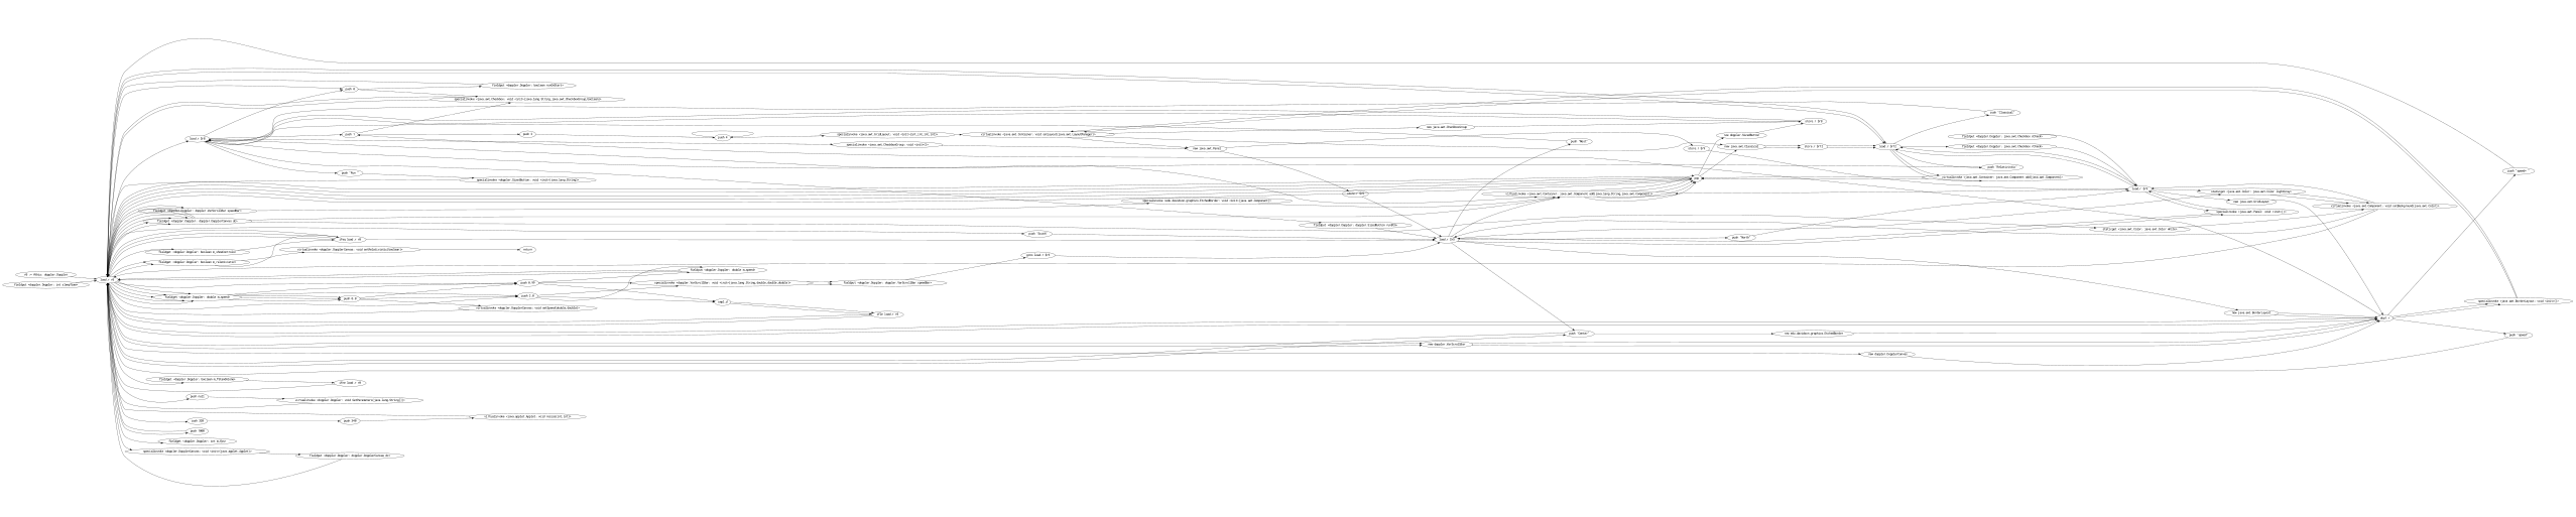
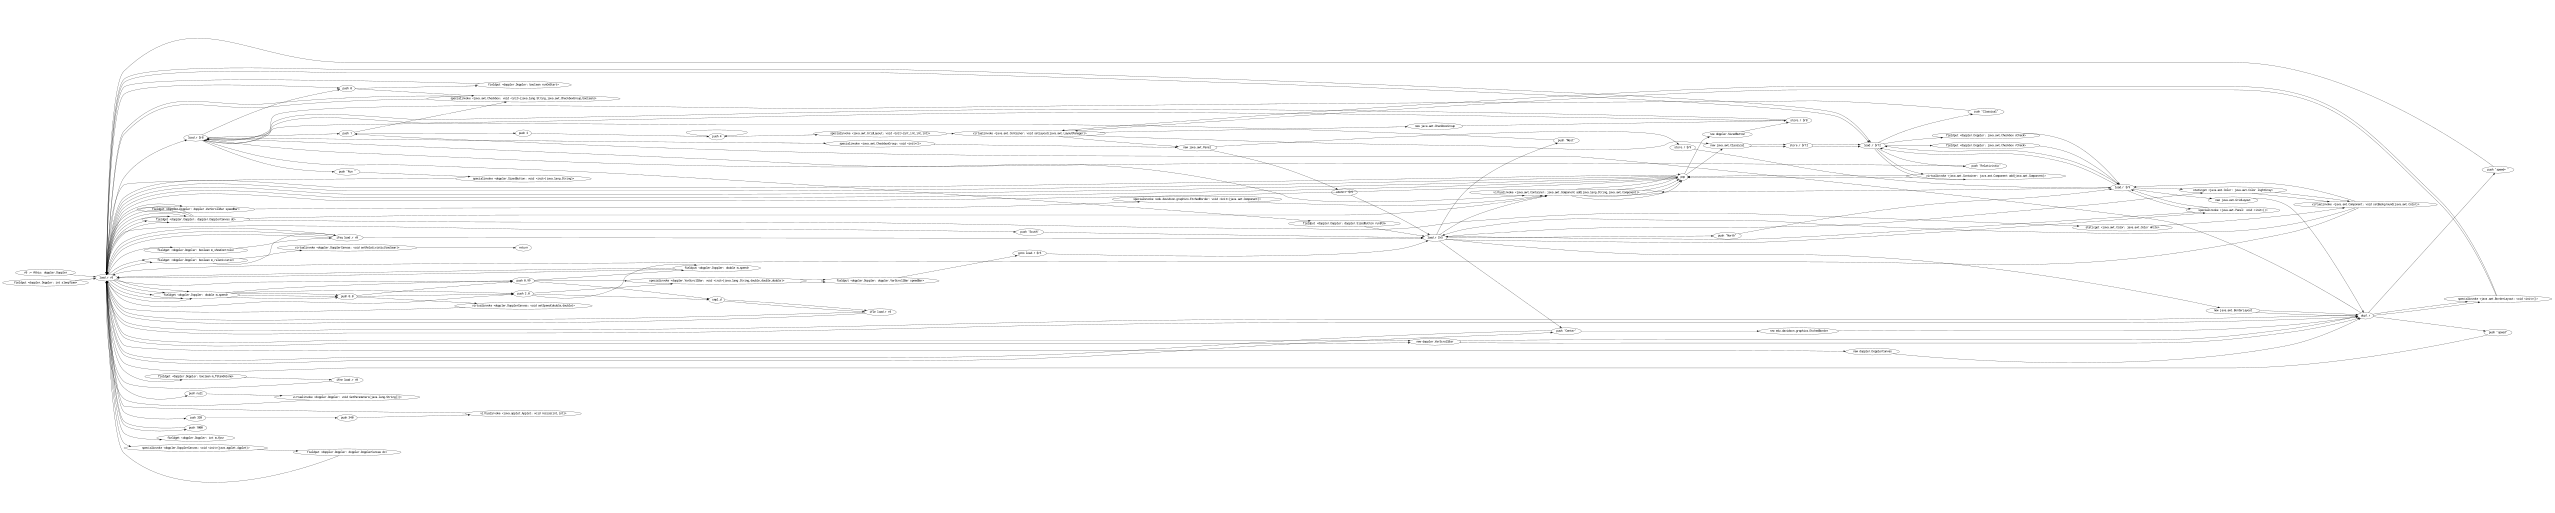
  digraph {
    fontname="Roboto Mono"
    rankdir=LR
    node [fontname="Roboto Mono"]
    edge [fontname="Roboto Mono"]
    "r0 := @this: doppler.Doppler"
    "load.r r0"
    "push 0"
    "fieldget <doppler.Doppler: boolean m_fStandAlone>"
    "push null"
    "push 320"
    "push 1000"
    "fieldget <doppler.Doppler: int m_fps>"
    "load.r $r8"
    "load.r $r12"
    "fieldget <doppler.Doppler: boolean m_relativistic>"
    "fieldget <doppler.Doppler: double m_speed>"
    "push 0.99"
    "new doppler.VarScrollBar"
    "push \"Center\""
    "fieldget <doppler.Doppler: doppler.VarScrollBar speedBar>"
    "fieldget <doppler.Doppler: boolean m_showControls>"
    "push \"South\""
    "new doppler.DopplerCanvas"
    "specialinvoke <doppler.DopplerCanvas: void <init>(java.applet.Applet)>"
    "fieldget <doppler.Doppler: doppler.DopplerCanvas dc>"
    "push 2.0"
    "fieldput <doppler.Doppler: boolean runOnStart>"
    "specialinvoke <java.awt.Checkbox: void <init>(java.lang.String,java.awt.CheckboxGroup,boolean)>"
    "ifne load.r r0"
    "virtualinvoke <doppler.Doppler: void GetParameters(java.lang.String[])>"
    "push 340"
    "new java.awt.BorderLayout"
    "dup1.r"
    "push 1"
    "virtualinvoke <java.awt.Container: java.awt.Component add(java.lang.String,java.awt.Component)>"
    "specialinvoke <java.awt.CheckboxGroup: void <init>()>"
    "push \"Run \""
    "fieldput <doppler.Doppler: doppler.SizedButton runBtn>"
    "push \"Classical\""
    "fieldput <doppler.Doppler: java.awt.Checkbox cCheck>"
    "virtualinvoke <java.awt.Container: java.awt.Component add(java.awt.Component)>"
    "push \"Relativistic\""
    "fieldput <doppler.Doppler: java.awt.Checkbox rCheck>"
    "ifeq load.r r0"
    "virtualinvoke <doppler.DopplerCanvas: void setRelativistic(boolean)>"
    "push 0.0"
    "cmpl.d"
    "fieldput <doppler.Doppler: double m_speed>"
    "specialinvoke <doppler.VarScrollBar: void <init>(java.lang.String,double,double,double)>"
    "new edu.davidson.graphics.EtchedBorder"
    "specialinvoke <edu.davidson.graphics.EtchedBorder: void <init>(java.awt.Component)>"
    "load.r $r5"
    "fieldput <doppler.Doppler: doppler.DopplerCanvas dc>"
    "staticget <java.awt.Color: java.awt.Color white>"
    "virtualinvoke <java.applet.Applet: void resize(int,int)>"
    "fieldput <doppler.Doppler: int sleepTime>"
    "specialinvoke <java.awt.BorderLayout: void <init>()>"
    "push \"speed= \""
    "push \"speed\""
    "virtualinvoke <java.awt.Container: void setLayout(java.awt.LayoutManager)>"
    "push 2"
    "new java.awt.Panel"
    "new java.awt.CheckboxGroup"
    n60 [label="new java.awt.Classical"]
    "store.r $r5"
    "store.r $r9"
    "store.r $r8"
    "store.r $r12"
    "load.r $r9"
    "specialinvoke <java.awt.Panel: void <init>()>"
    "staticget <java.awt.Color: java.awt.Color lightGray>"
    "push \"North\""
    "push \"West\""
    "virtualinvoke <java.awt.Component: void setBackground(java.awt.Color)>"
    pop
    "new java.awt.GridLayout"
    "specialinvoke <doppler.SizedButton: void <init>(java.lang.String)>"
    "push 4"
    "specialinvoke <java.awt.GridLayout: void <init>(int,int,int,int)>"
    "new doppler.SizedButton"
    return
    "virtualinvoke <doppler.DopplerCanvas: void setSpeed(double,double)>"
    "ifle load.r r0"
    "fieldput <doppler.Doppler: doppler.VarScrollBar speedBar>"
    "goto load.r $r5"
    "r0 := @this: doppler.Doppler" -> "load.r r0"
    "load.r r0" -> "push 0"
    "load.r r0" -> "fieldget <doppler.Doppler: boolean m_fStandAlone>"
    "load.r r0" -> "push null"
    "load.r r0" -> "push 320"
    "load.r r0" -> "push 1000"
    "load.r r0" -> "fieldget <doppler.Doppler: int m_fps>"
    "load.r r0" -> "load.r $r8"
    "load.r r0" -> "load.r $r12"
    "load.r r0" -> "load.r $r12"
    "load.r r0" -> "fieldget <doppler.Doppler: boolean m_relativistic>"
    "load.r r0" -> "fieldget <doppler.Doppler: boolean m_relativistic>"
    "load.r r0" -> "fieldget <doppler.Doppler: double m_speed>"
    "load.r r0" -> "fieldget <doppler.Doppler: double m_speed>"
    "load.r r0" -> "fieldget <doppler.Doppler: double m_speed>"
    "load.r r0" -> "fieldget <doppler.Doppler: double m_speed>"
    "load.r r0" -> "fieldget <doppler.Doppler: double m_speed>"
    "load.r r0" -> "push 0.99"
    "load.r r0" -> "new doppler.VarScrollBar"
    "load.r r0" -> "new doppler.VarScrollBar"
    "load.r r0" -> "push \"Center\""
    "load.r r0" -> "fieldget <doppler.Doppler: doppler.VarScrollBar speedBar>"
    "load.r r0" -> "fieldget <doppler.Doppler: boolean m_showControls>"
    "load.r r0" -> "push \"South\""
    "load.r r0" -> "new doppler.DopplerCanvas"
    "load.r r0" -> "specialinvoke <doppler.DopplerCanvas: void <init>(java.applet.Applet)>"
    "load.r r0" -> "fieldget <doppler.Doppler: doppler.DopplerCanvas dc>"
    "load.r r0" -> "fieldget <doppler.Doppler: doppler.DopplerCanvas dc>"
    "load.r r0" -> "fieldget <doppler.Doppler: doppler.DopplerCanvas dc>"
    "load.r r0" -> "fieldget <doppler.Doppler: doppler.DopplerCanvas dc>"
    "load.r r0" -> "push 2.0"
    "push 0" -> "fieldput <doppler.Doppler: boolean runOnStart>"
    "push 0" -> "specialinvoke <java.awt.Checkbox: void <init>(java.lang.String,java.awt.CheckboxGroup,boolean)>"
    "fieldget <doppler.Doppler: boolean m_fStandAlone>" -> "ifne load.r r0"
    "push null" -> "virtualinvoke <doppler.Doppler: void GetParameters(java.lang.String[])>"
    "push 320" -> "push 340"
    "push 1000" -> "load.r r0"
    "load.r $r8" -> "push 0"
    "load.r $r8" -> "push 1"
    "load.r $r8" -> "virtualinvoke <java.awt.Container: java.awt.Component add(java.lang.String,java.awt.Component)>"
    "load.r $r8" -> "specialinvoke <java.awt.CheckboxGroup: void <init>()>"
    "load.r $r8" -> "push \"Run \""
    "load.r $r8" -> "fieldput <doppler.Doppler: doppler.SizedButton runBtn>"
    "load.r $r12" -> "push \"Classical\""
+   "load.r $r12" -> "fieldput <doppler.Doppler: java.awt.Checkbox cCheck>"
    "load.r $r12" -> "virtualinvoke <java.awt.Container: java.awt.Component add(java.awt.Component)>"
    "load.r $r12" -> "virtualinvoke <java.awt.Container: java.awt.Component add(java.awt.Component)>"
    "load.r $r12" -> "push \"Relativistic\""
    "load.r $r12" -> "fieldput <doppler.Doppler: java.awt.Checkbox rCheck>"
    "fieldget <doppler.Doppler: boolean m_relativistic>" -> "ifeq load.r r0"
    "fieldget <doppler.Doppler: boolean m_relativistic>" -> "virtualinvoke <doppler.DopplerCanvas: void setRelativistic(boolean)>"
    "fieldget <doppler.Doppler: double m_speed>" -> "push 0.99"
    "fieldget <doppler.Doppler: double m_speed>" -> "push 2.0"
    "fieldget <doppler.Doppler: double m_speed>" -> "push 0.0"
    "fieldget <doppler.Doppler: double m_speed>" -> "push 0.0"
    "fieldget <doppler.Doppler: double m_speed>" -> "push 0.0"
    "push 0.99" -> "cmpl.d"
    "push 0.99" -> "fieldput <doppler.Doppler: double m_speed>"
    "push 0.99" -> "specialinvoke <doppler.VarScrollBar: void <init>(java.lang.String,double,double,double)>"
    "new doppler.VarScrollBar" -> "dup1.r"
    "new doppler.VarScrollBar" -> "dup1.r"
    "push \"Center\"" -> "load.r r0"
    "push \"Center\"" -> "new edu.davidson.graphics.EtchedBorder"
    "fieldget <doppler.Doppler: doppler.VarScrollBar speedBar>" -> "specialinvoke <edu.davidson.graphics.EtchedBorder: void <init>(java.awt.Component)>"
    "fieldget <doppler.Doppler: boolean m_showControls>" -> "ifeq load.r r0"
    "push \"South\"" -> "load.r $r5"
    "new doppler.DopplerCanvas" -> "dup1.r"
    "specialinvoke <doppler.DopplerCanvas: void <init>(java.applet.Applet)>" -> "fieldput <doppler.Doppler: doppler.DopplerCanvas dc>"
    "fieldget <doppler.Doppler: doppler.DopplerCanvas dc>" -> "load.r r0"
    "fieldget <doppler.Doppler: doppler.DopplerCanvas dc>" -> "load.r r0"
    "fieldget <doppler.Doppler: doppler.DopplerCanvas dc>" -> "virtualinvoke <java.awt.Container: java.awt.Component add(java.lang.String,java.awt.Component)>"
    "fieldget <doppler.Doppler: doppler.DopplerCanvas dc>" -> "staticget <java.awt.Color: java.awt.Color white>"
    "push 2.0" -> "cmpl.d"
    "push 2.0" -> "fieldput <doppler.Doppler: double m_speed>"
    "push 2.0" -> "specialinvoke <doppler.VarScrollBar: void <init>(java.lang.String,double,double,double)>"
    "fieldput <doppler.Doppler: boolean runOnStart>" -> "load.r r0"
    "specialinvoke <java.awt.Checkbox: void <init>(java.lang.String,java.awt.CheckboxGroup,boolean)>" -> "load.r r0"
    "specialinvoke <java.awt.Checkbox: void <init>(java.lang.String,java.awt.CheckboxGroup,boolean)>" -> "load.r r0"
    "ifne load.r r0" -> "load.r r0"
    "virtualinvoke <doppler.Doppler: void GetParameters(java.lang.String[])>" -> "load.r r0"
    "push 340" -> "virtualinvoke <java.applet.Applet: void resize(int,int)>"
    "new java.awt.BorderLayout" -> "dup1.r"
    "new java.awt.BorderLayout" -> "dup1.r"
    "dup1.r" -> "load.r r0"
    "dup1.r" -> "load.r r0"
    "dup1.r" -> "push 1"
    "dup1.r" -> "specialinvoke <java.awt.BorderLayout: void <init>()>"
    "dup1.r" -> "specialinvoke <java.awt.BorderLayout: void <init>()>"
    "dup1.r" -> "push \"speed= \""
    "dup1.r" -> "push \"speed\""
    "push 1" -> "specialinvoke <java.awt.Checkbox: void <init>(java.lang.String,java.awt.CheckboxGroup,boolean)>"
    "push 1" -> "push 2"
    "virtualinvoke <java.awt.Container: java.awt.Component add(java.lang.String,java.awt.Component)>" -> pop
    "virtualinvoke <java.awt.Container: java.awt.Component add(java.lang.String,java.awt.Component)>" -> pop
    "virtualinvoke <java.awt.Container: java.awt.Component add(java.lang.String,java.awt.Component)>" -> pop
    "virtualinvoke <java.awt.Container: java.awt.Component add(java.lang.String,java.awt.Component)>" -> pop
    "virtualinvoke <java.awt.Container: java.awt.Component add(java.lang.String,java.awt.Component)>" -> pop
    "specialinvoke <java.awt.CheckboxGroup: void <init>()>" -> "new java.awt.Panel"
    "push \"Run \"" -> "specialinvoke <doppler.SizedButton: void <init>(java.lang.String)>"
    "fieldput <doppler.Doppler: doppler.SizedButton runBtn>" -> "load.r $r5"
    "push \"Classical\"" -> "load.r $r8"
    "fieldput <doppler.Doppler: java.awt.Checkbox cCheck>" -> "load.r $r9"
    "virtualinvoke <java.awt.Container: java.awt.Component add(java.awt.Component)>" -> pop
    "virtualinvoke <java.awt.Container: java.awt.Component add(java.awt.Component)>" -> pop
    "push \"Relativistic\"" -> "load.r $r8"
    "fieldput <doppler.Doppler: java.awt.Checkbox rCheck>" -> "load.r $r9"
    "ifeq load.r r0" -> "load.r r0"
    "ifeq load.r r0" -> "load.r r0"
    "ifeq load.r r0" -> "load.r r0"
    "ifeq load.r r0" -> "load.r $r5"
    "virtualinvoke <doppler.DopplerCanvas: void setRelativistic(boolean)>" -> return
    "push 0.0" -> "push 0.99"
    "push 0.0" -> "push 2.0"
    "push 0.0" -> "virtualinvoke <doppler.DopplerCanvas: void setSpeed(double,double)>"
    "cmpl.d" -> "ifle load.r r0"
    "cmpl.d" -> "ifle load.r r0"
    "fieldput <doppler.Doppler: double m_speed>" -> "load.r r0"
    "fieldput <doppler.Doppler: double m_speed>" -> "load.r r0"
    "specialinvoke <doppler.VarScrollBar: void <init>(java.lang.String,double,double,double)>" -> "fieldput <doppler.Doppler: doppler.VarScrollBar speedBar>"
    "specialinvoke <doppler.VarScrollBar: void <init>(java.lang.String,double,double,double)>" -> "fieldput <doppler.Doppler: doppler.VarScrollBar speedBar>"
    "new edu.davidson.graphics.EtchedBorder" -> "dup1.r"
    "specialinvoke <edu.davidson.graphics.EtchedBorder: void <init>(java.awt.Component)>" -> "virtualinvoke <java.awt.Container: java.awt.Component add(java.lang.String,java.awt.Component)>"
    "load.r $r5" -> "push \"Center\""
    "load.r $r5" -> "new java.awt.BorderLayout"
    "load.r $r5" -> "virtualinvoke <java.awt.Container: java.awt.Component add(java.lang.String,java.awt.Component)>"
    "load.r $r5" -> "specialinvoke <java.awt.Panel: void <init>()>"
    "load.r $r5" -> "staticget <java.awt.Color: java.awt.Color lightGray>"
    "load.r $r5" -> "push \"North\""
    "load.r $r5" -> "push \"West\""
    "fieldput <doppler.Doppler: doppler.DopplerCanvas dc>" -> "load.r r0"
    "staticget <java.awt.Color: java.awt.Color white>" -> "virtualinvoke <java.awt.Component: void setBackground(java.awt.Color)>"
    "virtualinvoke <java.applet.Applet: void resize(int,int)>" -> "load.r r0"
    "fieldput <doppler.Doppler: int sleepTime>" -> "load.r r0"
    "specialinvoke <java.awt.BorderLayout: void <init>()>" -> "virtualinvoke <java.awt.Container: void setLayout(java.awt.LayoutManager)>"
    "specialinvoke <java.awt.BorderLayout: void <init>()>" -> "virtualinvoke <java.awt.Container: void setLayout(java.awt.LayoutManager)>"
    "push \"speed= \"" -> "load.r r0"
    "push \"speed\"" -> "load.r r0"
    "virtualinvoke <java.awt.Container: void setLayout(java.awt.LayoutManager)>" -> "new java.awt.Panel"
    "virtualinvoke <java.awt.Container: void setLayout(java.awt.LayoutManager)>" -> "new java.awt.CheckboxGroup"
    "virtualinvoke <java.awt.Container: void setLayout(java.awt.LayoutManager)>" -> n60
    "push 2" -> "push 4"
    "new java.awt.Panel" -> "store.r $r5"
    "new java.awt.Panel" -> "store.r $r9"
    "new java.awt.CheckboxGroup" -> "store.r $r8"
    n60 -> "store.r $r12"
    n60 -> "store.r $r12"
    "store.r $r5" -> "load.r $r5"
    "store.r $r9" -> "load.r $r9"
    "store.r $r8" -> "load.r $r8"
    "store.r $r8" -> "load.r $r8"
    "store.r $r12" -> "load.r $r12"
    "store.r $r12" -> "load.r $r12"
    "load.r $r9" -> "load.r $r12"
    "load.r $r9" -> "load.r $r12"
    "load.r $r9" -> "virtualinvoke <java.awt.Container: java.awt.Component add(java.lang.String,java.awt.Component)>"
    "load.r $r9" -> "specialinvoke <java.awt.Panel: void <init>()>"
    "load.r $r9" -> "staticget <java.awt.Color: java.awt.Color lightGray>"
    "load.r $r9" -> "new java.awt.GridLayout"
    "specialinvoke <java.awt.Panel: void <init>()>" -> "load.r $r5"
    "specialinvoke <java.awt.Panel: void <init>()>" -> "load.r $r9"
    "staticget <java.awt.Color: java.awt.Color lightGray>" -> "virtualinvoke <java.awt.Component: void setBackground(java.awt.Color)>"
    "staticget <java.awt.Color: java.awt.Color lightGray>" -> "virtualinvoke <java.awt.Component: void setBackground(java.awt.Color)>"
    "push \"North\"" -> "load.r $r9"
    "push \"West\"" -> "load.r $r8"
    "virtualinvoke <java.awt.Component: void setBackground(java.awt.Color)>" -> "load.r r0"
    "virtualinvoke <java.awt.Component: void setBackground(java.awt.Color)>" -> "load.r $r5"
    "virtualinvoke <java.awt.Component: void setBackground(java.awt.Color)>" -> "load.r $r9"
    pop -> "load.r r0"
    pop -> "load.r r0"
    pop -> "load.r r0"
    pop -> "load.r r0"
    pop -> "load.r r0"
    pop -> n60
    pop -> "new doppler.SizedButton"
    "new java.awt.GridLayout" -> "dup1.r"
    "specialinvoke <doppler.SizedButton: void <init>(java.lang.String)>" -> "load.r r0"
    "push 4" -> "push 4"
    "push 4" -> "specialinvoke <java.awt.GridLayout: void <init>(int,int,int,int)>"
    "specialinvoke <java.awt.GridLayout: void <init>(int,int,int,int)>" -> "virtualinvoke <java.awt.Container: void setLayout(java.awt.LayoutManager)>"
    "new doppler.SizedButton" -> "store.r $r8"
    "virtualinvoke <doppler.DopplerCanvas: void setSpeed(double,double)>" -> "load.r r0"
    "ifle load.r r0" -> "load.r r0"
    "ifle load.r r0" -> "load.r r0"
    "fieldput <doppler.Doppler: doppler.VarScrollBar speedBar>" -> "goto load.r $r5"
    "goto load.r $r5" -> "load.r $r5"
  }
